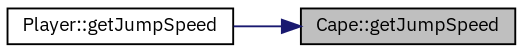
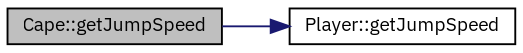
  digraph {
    rankdir=LR
    fontname="IBM Plex Sans"
    node [color=black fontname="IBM Plex Sans" fontsize=10 shape=record style=filled]
    n1 [fillcolor=grey75 fontcolor=black height=0.2 label="Cape::getJumpSpeed" width=0.4]
    n2 [fillcolor=white height=0.2 label="Player::getJumpSpeed" width=0.4]
-   n2 -> n1 [color=midnightblue fontname="IBM Plex Sans" fontsize=10 labelfontname=Helvetica labelfontsize=10 style=solid]
+   n1 -> n2 [color=midnightblue fontname="IBM Plex Sans" fontsize=10 labelfontname=Helvetica labelfontsize=10 style=solid]
  }
